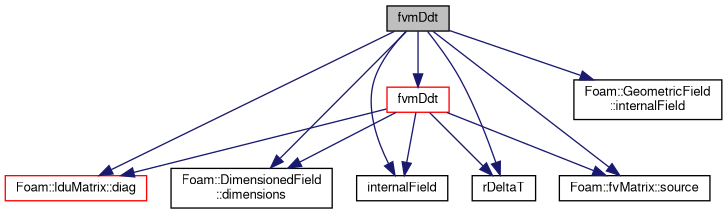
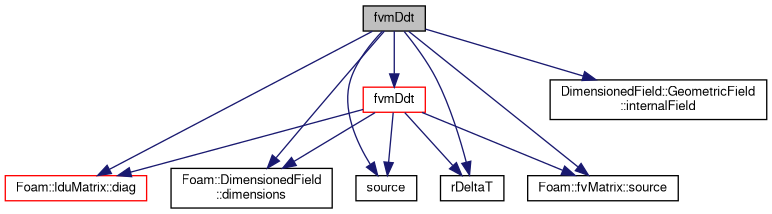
  digraph {
    rankdir=TB
    node [color=black fontname=FreeSans fontsize=10 shape=record]
    edge [color=midnightblue fontname=FreeSans fontsize=10 labelfontname=FreeSans labelfontsize=10 style=solid]
    n1 [fillcolor=grey75 fontcolor=black height=0.2 label=fvmDdt style=filled width=0.4]
    n2 [color=red height=0.2 label="Foam::lduMatrix::diag" width=0.4]
    n3 [height=0.2 label="Foam::DimensionedField\l::dimensions" width=0.4]
    n4 [color=red height=0.2 label=fvmDdt width=0.4]
-   n5 [height=0.2 label=internalField width=0.4]
+   n5 [height=0.2 label=source width=0.4]
    n6 [height=0.2 label=rDeltaT width=0.4]
    n7 [height=0.2 label="Foam::fvMatrix::source" width=0.4]
-   n8 [height=0.2 label="Foam::GeometricField\l::internalField" width=0.4]
+   n8 [height=0.2 label="DimensionedField::GeometricField\l::internalField" width=0.4]
    n1 -> n2
    n1 -> n3
    n1 -> n4
    n1 -> n5
    n1 -> n6
    n1 -> n7
    n1 -> n8
    n4 -> n2
    n4 -> n3
    n4 -> n5
    n4 -> n6
    n4 -> n7
  }
